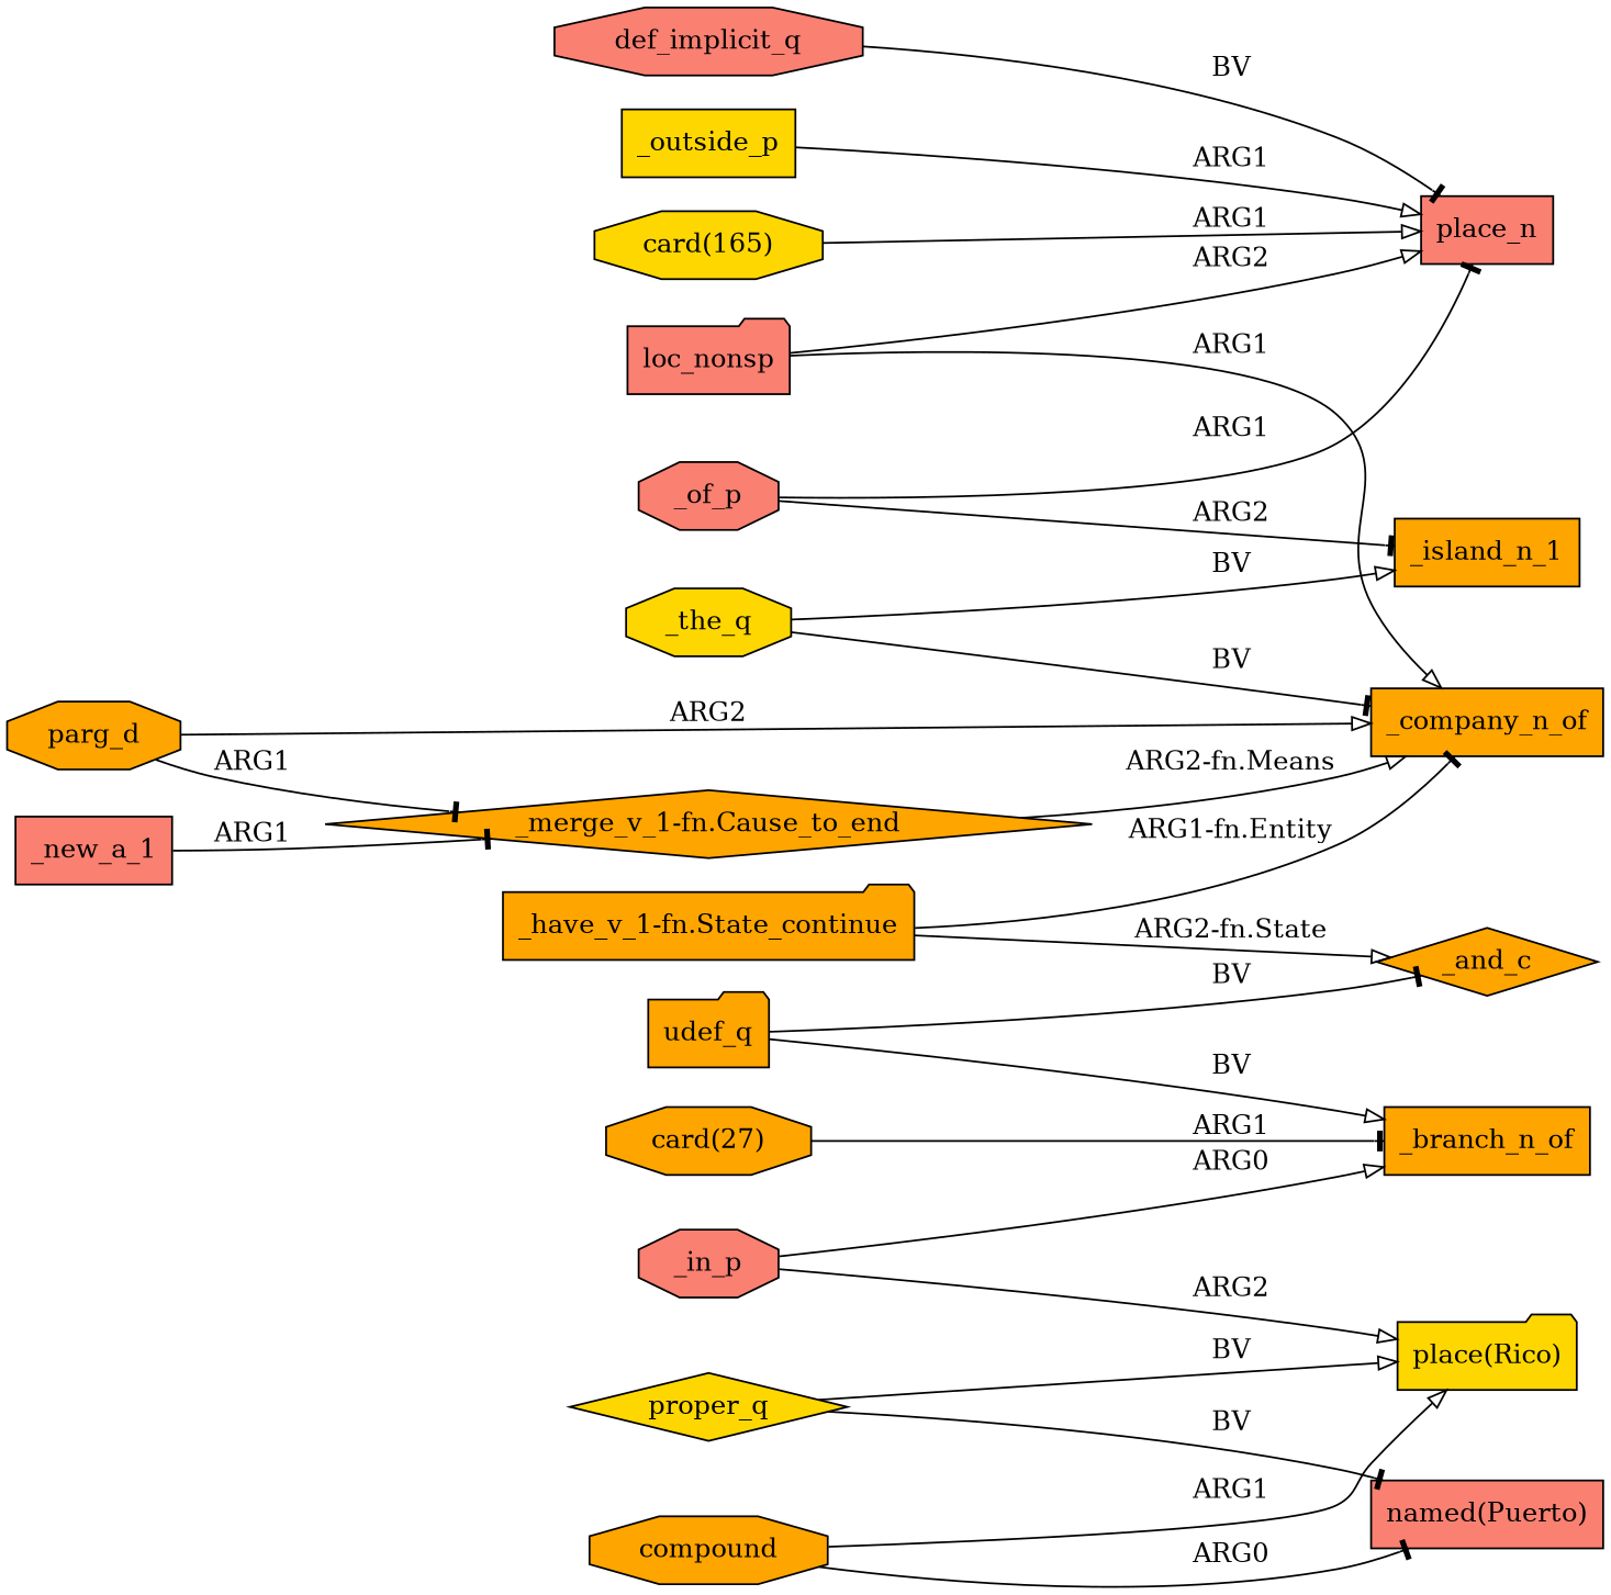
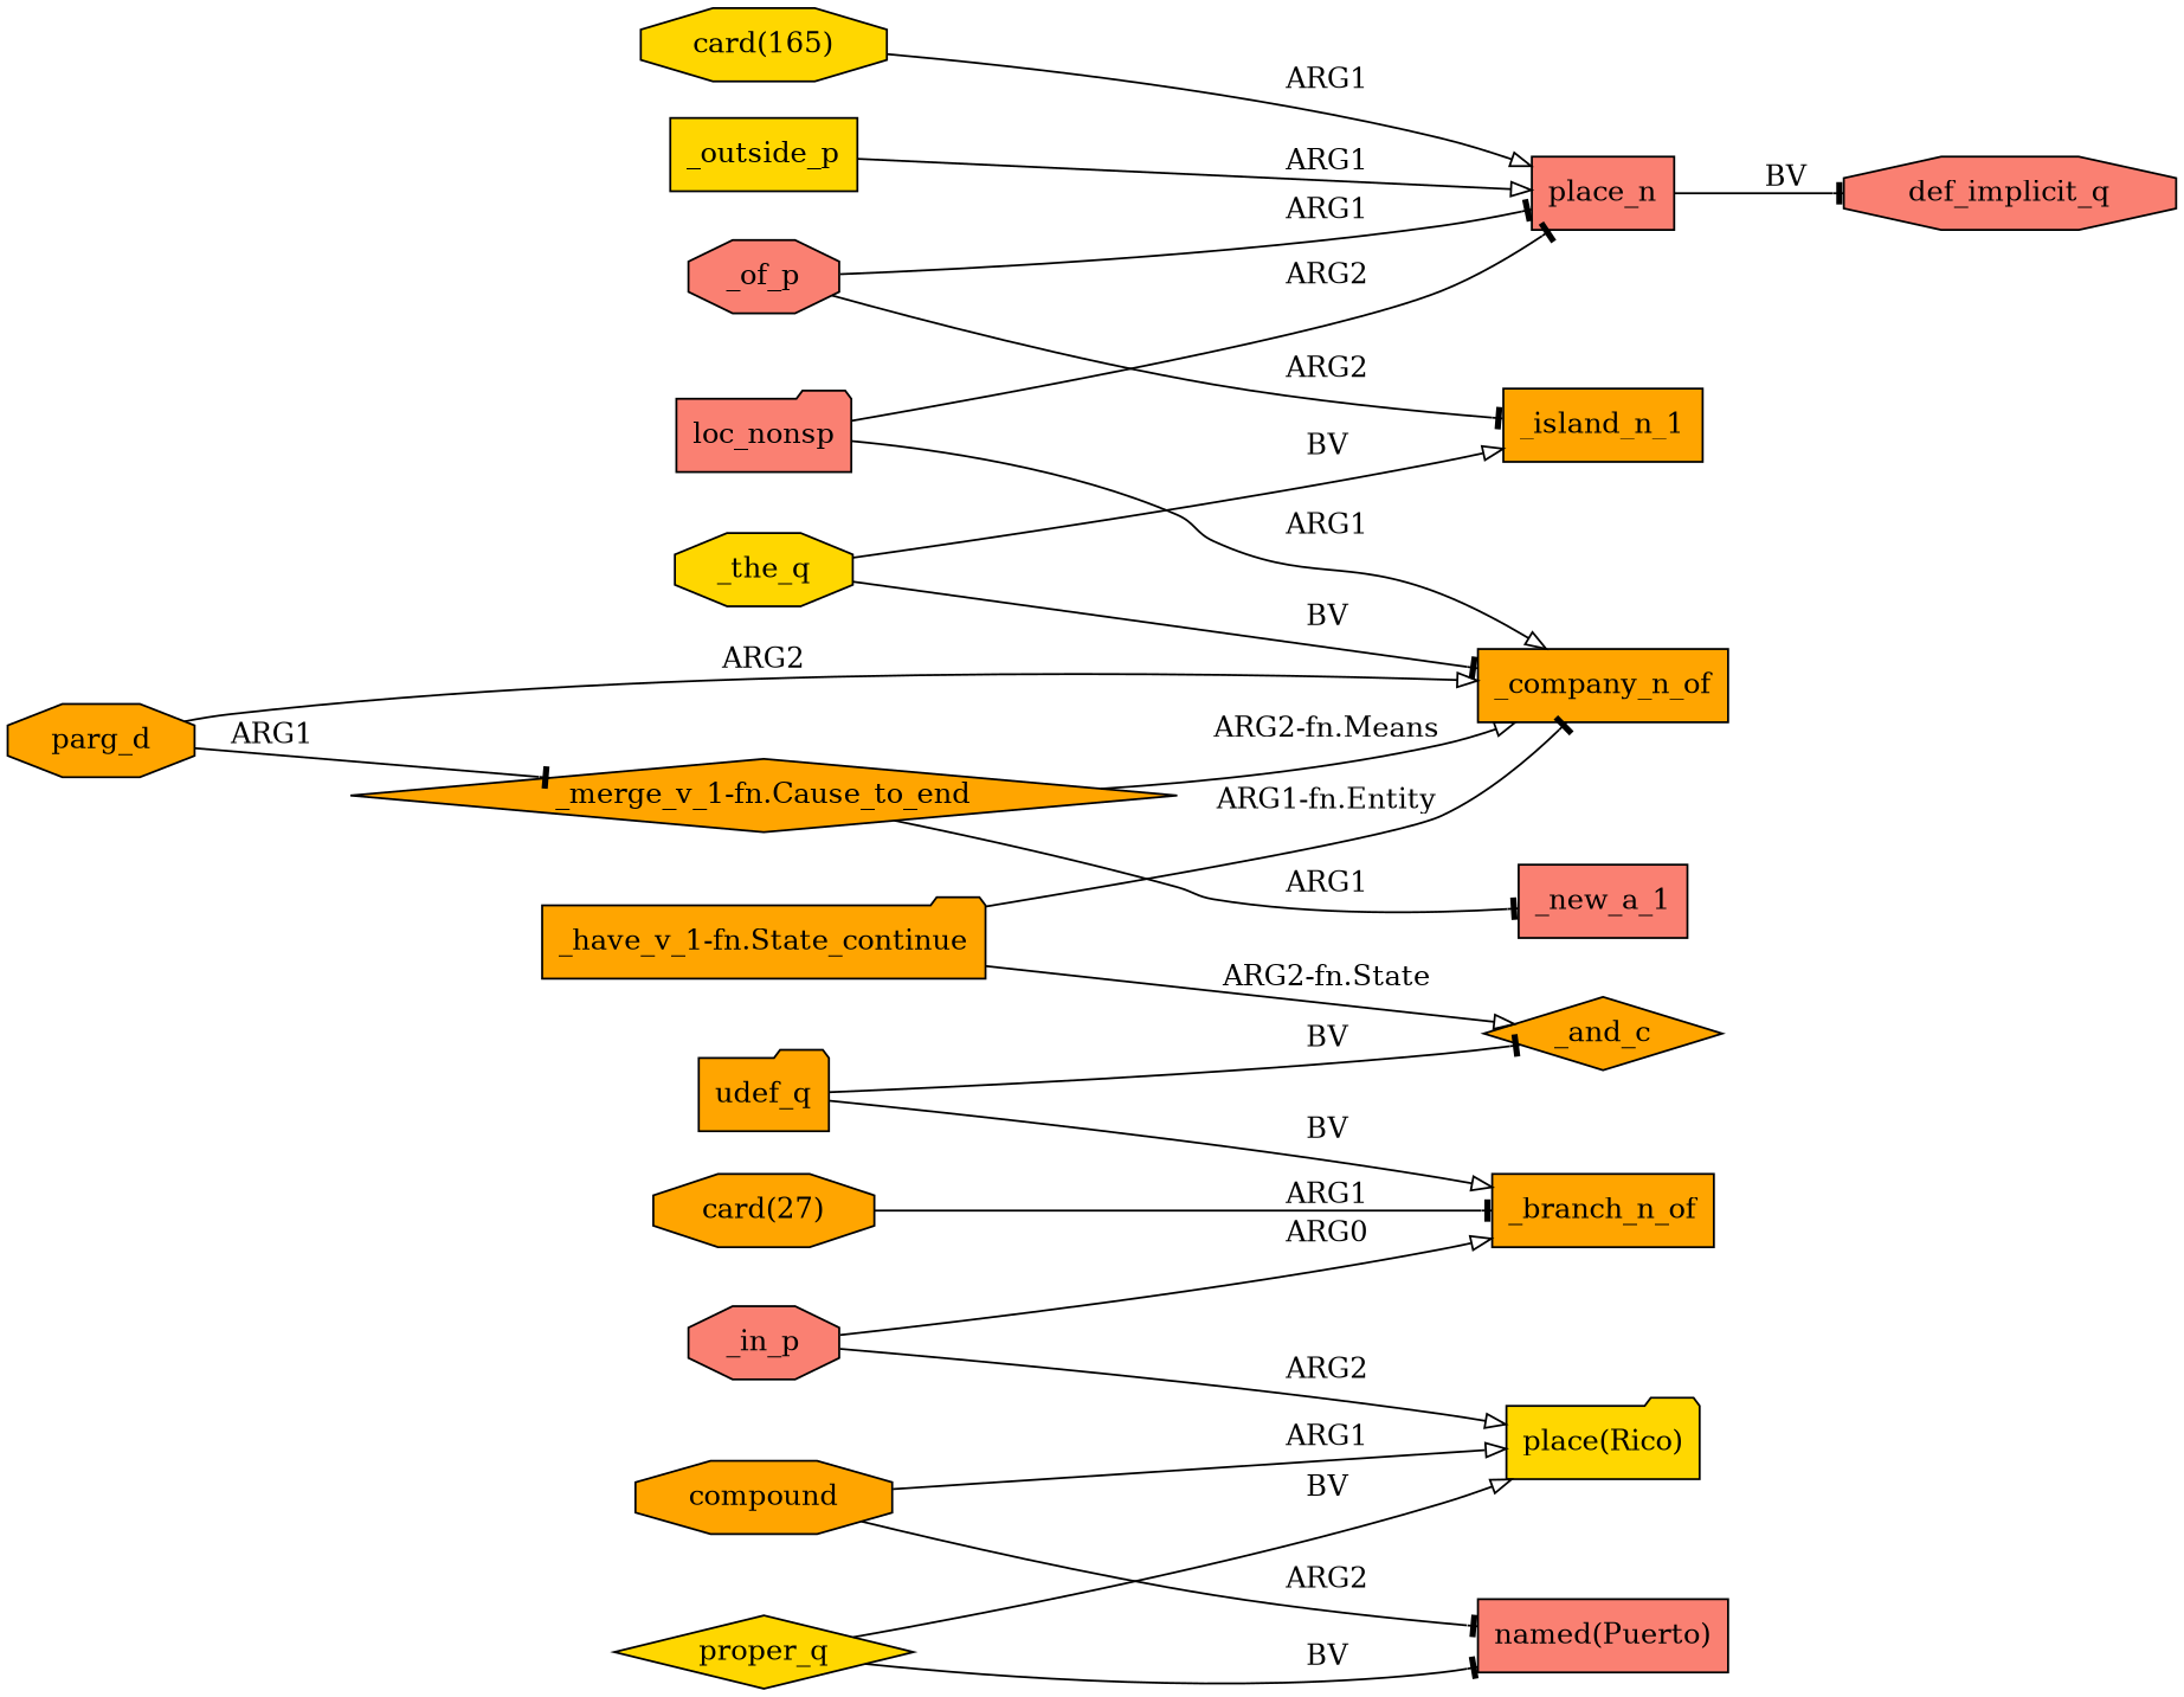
  digraph {
    rankdir=LR
    node [fillcolor=orange shape=octagon style=filled]
    edge [arrowhead=onormal]
    "card(165)" [fillcolor=gold]
    place_n [fillcolor=salmon shape=box]
    loc_nonsp [fillcolor=salmon shape=folder]
    _company_n_of [shape=box]
    def_implicit_q [fillcolor=salmon]
    _in_p [fillcolor=salmon]
    _branch_n_of [shape=box]
    n8 [fillcolor=gold label="place(Rico)" shape=folder]
    "_have_v_1-fn.State_continue" [shape=folder]
    _and_c [shape=diamond]
    proper_q [fillcolor=gold shape=diamond]
    "named(Puerto)" [fillcolor=salmon shape=box]
    parg_d
    "_merge_v_1-fn.Cause_to_end" [shape=diamond]
    _of_p [fillcolor=salmon]
    _island_n_1 [shape=box]
    udef_q [shape=folder]
    _outside_p [fillcolor=gold shape=box]
    compound
    "card(27)"
    _the_q [fillcolor=gold]
    _new_a_1 [fillcolor=salmon shape=box]
    "card(165)" -> place_n [label=ARG1]
-   loc_nonsp -> place_n [label=ARG2]
+   loc_nonsp -> place_n [arrowhead=tee label=ARG2]
    loc_nonsp -> _company_n_of [label=ARG1]
-   def_implicit_q -> place_n [arrowhead=tee label=BV]
+   place_n -> def_implicit_q [arrowhead=tee label=BV]
    _in_p -> _branch_n_of [label=ARG0]
    _in_p -> n8 [label=ARG2]
    "_have_v_1-fn.State_continue" -> _company_n_of [arrowhead=tee label="ARG1-fn.Entity"]
    "_have_v_1-fn.State_continue" -> _and_c [label="ARG2-fn.State"]
    proper_q -> n8 [label=BV]
    proper_q -> "named(Puerto)" [arrowhead=tee label=BV]
    parg_d -> _company_n_of [label=ARG2]
    parg_d -> "_merge_v_1-fn.Cause_to_end" [arrowhead=tee label=ARG1]
    "_merge_v_1-fn.Cause_to_end" -> _company_n_of [label="ARG2-fn.Means"]
    _of_p -> place_n [arrowhead=tee label=ARG1]
    _of_p -> _island_n_1 [arrowhead=tee label=ARG2]
    udef_q -> _branch_n_of [label=BV]
    udef_q -> _and_c [arrowhead=tee label=BV]
    _outside_p -> place_n [label=ARG1]
    compound -> n8 [label=ARG1]
-   compound -> "named(Puerto)" [arrowhead=tee label=ARG0]
+   compound -> "named(Puerto)" [arrowhead=tee label=ARG2]
    "card(27)" -> _branch_n_of [arrowhead=tee label=ARG1]
    _the_q -> _company_n_of [arrowhead=tee label=BV]
    _the_q -> _island_n_1 [label=BV]
-   _new_a_1 -> "_merge_v_1-fn.Cause_to_end" [arrowhead=tee label=ARG1]
+   "_merge_v_1-fn.Cause_to_end" -> _new_a_1 [arrowhead=tee label=ARG1]
  }
